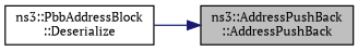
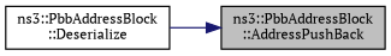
  digraph {
    rankdir=RL
    fontname="PT Serif"
    node [color=black fontname="PT Serif" fontsize=10 shape=record style=filled]
-   n1 [fillcolor=grey75 fontcolor=black height=0.2 label="ns3::AddressPushBack\l::AddressPushBack" width=0.4]
+   n1 [fillcolor=grey75 fontcolor=black height=0.2 label="ns3::PbbAddressBlock\l::AddressPushBack" width=0.4]
    n2 [fillcolor=white height=0.2 label="ns3::PbbAddressBlock\l::Deserialize" width=0.4]
    n1 -> n2 [color=midnightblue dir=back fontname="PT Serif" fontsize=10 labelfontname=Helvetica labelfontsize=10 style=solid]
  }
